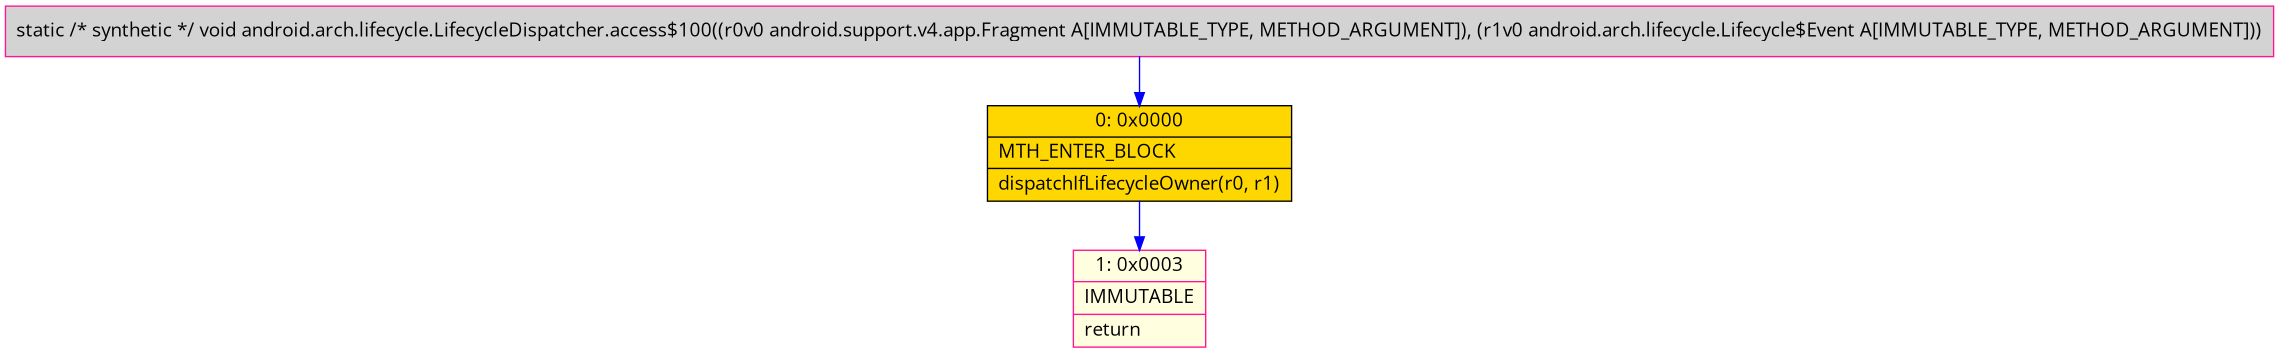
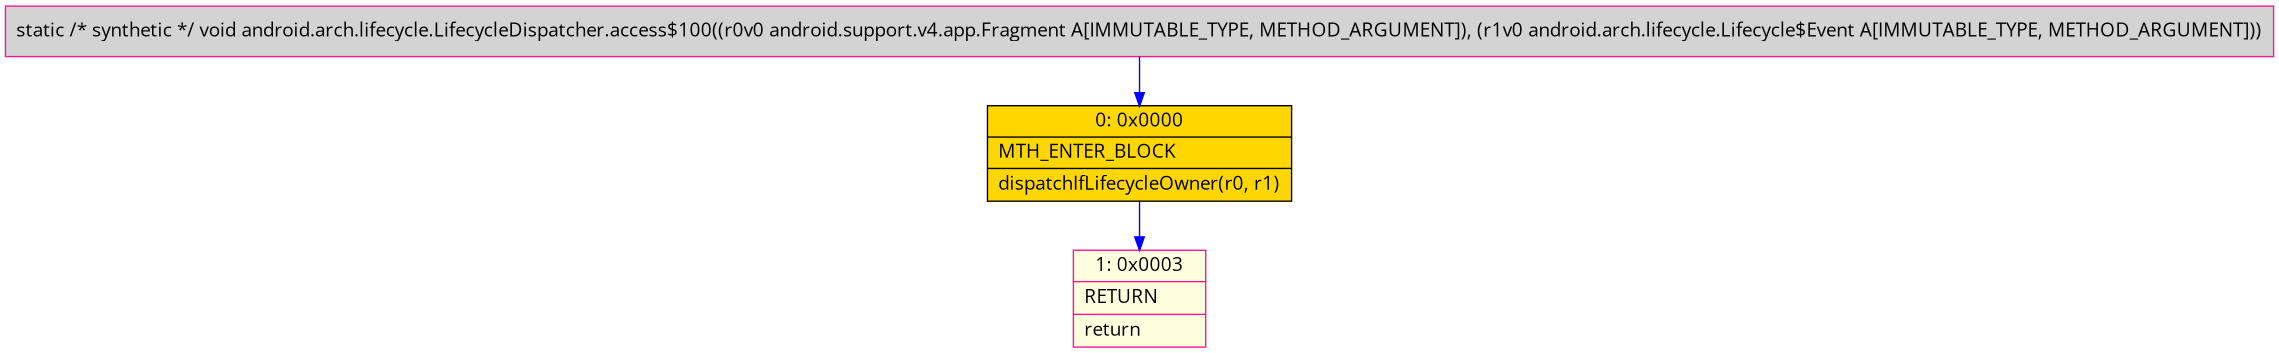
  digraph {
    fontname="Open Sans"
    node [shape=record style=filled color=deeppink fontname="Open Sans"]
    edge [color=blue fontname="Open Sans"]
    n1 [label="{0\:\ 0x0000|MTH_ENTER_BLOCK\l|dispatchIfLifecycleOwner(r0, r1)\l}" fillcolor=gold color=black]
-   n2 [label="{1\:\ 0x0003|IMMUTABLE\l|return\l}" fillcolor=lightyellow]
+   n2 [label="{1\:\ 0x0003|RETURN\l|return\l}" fillcolor=lightyellow]
    n3 [label="{static \/* synthetic *\/ void android.arch.lifecycle.LifecycleDispatcher.access$100((r0v0 android.support.v4.app.Fragment A[IMMUTABLE_TYPE, METHOD_ARGUMENT]), (r1v0 android.arch.lifecycle.Lifecycle$Event A[IMMUTABLE_TYPE, METHOD_ARGUMENT])) }" fillcolor=lightgrey]
    n1 -> n2
    n3 -> n1
  }
